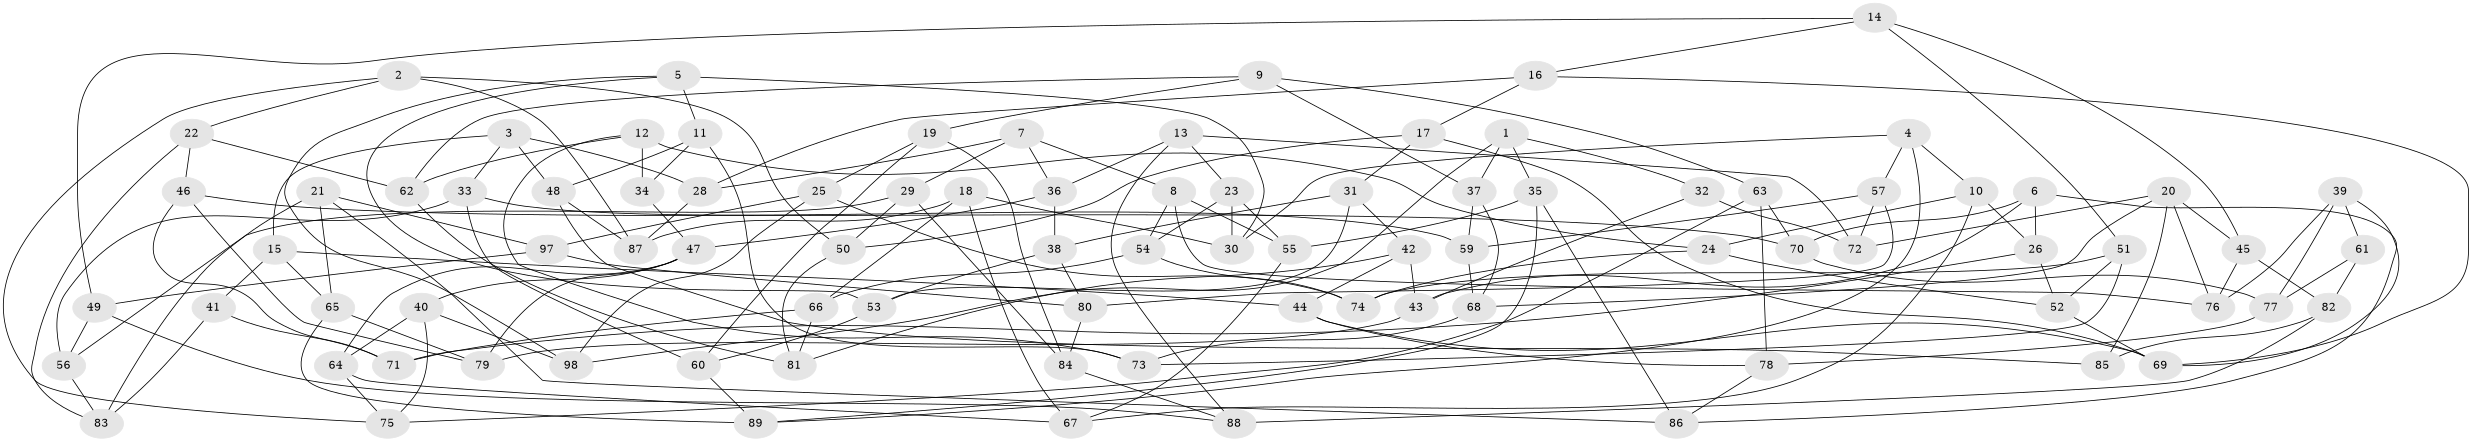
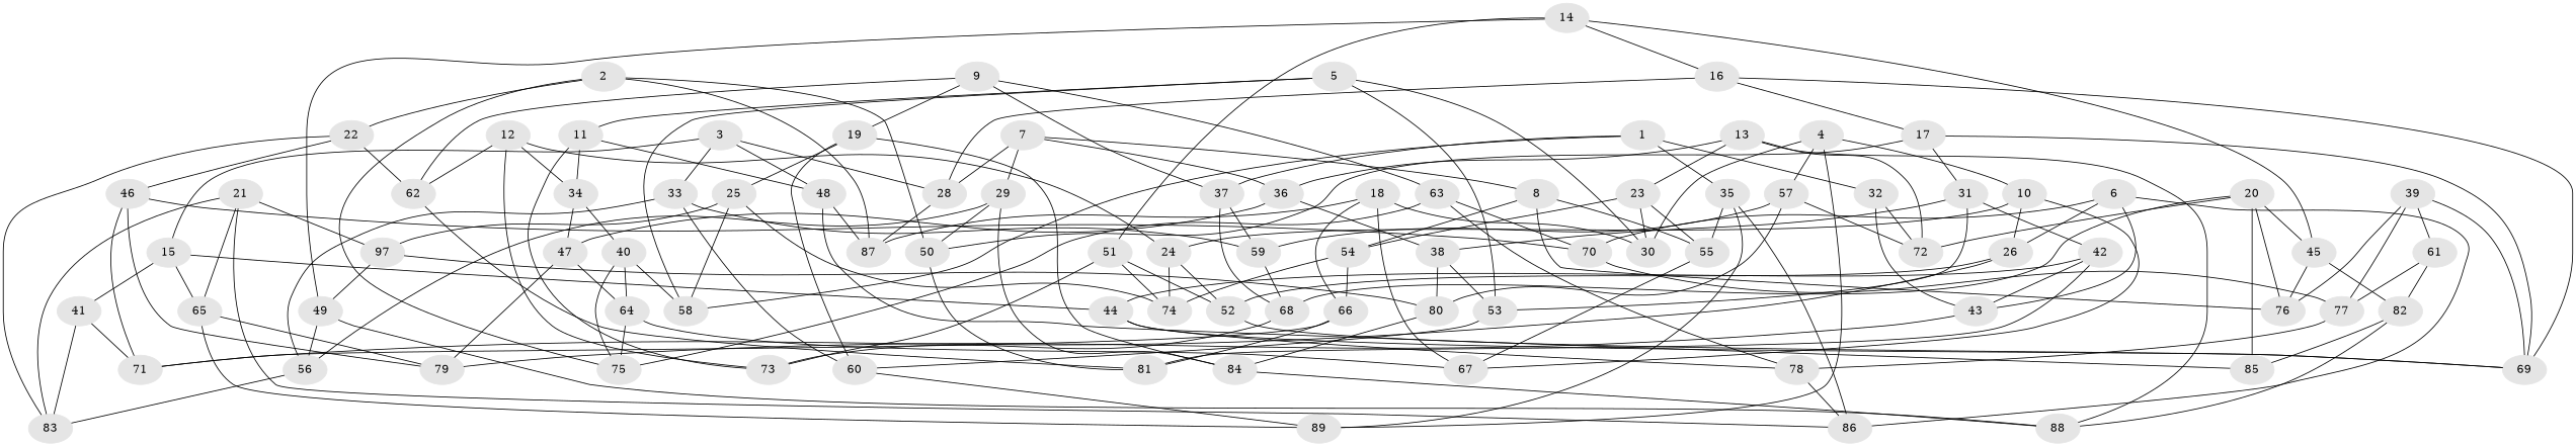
  graph {
    node [color=gray90 style=filled]
    1
    32
    35
    37
-   58 [label=98]
+   58
    43
    72
    89
    86
    55
    68
    59
    2
    22
    50
    75
    87
    62
    83
    46
    81
    3
    15
    28
    33
    48
    41
    44
    65
    60
    56
    85
    4
    10
    30
    57
    26
    24
    67
    80
    5
    11
    53
    34
    73
    6
    70
    52
    71
    79
    77
    7
    8
    29
    36
    54
    76
    84
    38
    47
    66
    74
    9
    19
    63
    25
    78
    40
    12
    13
    23
    88
    14
    16
    45
    49
    51
    17
    69
    82
    31
    42
    18
    n84 [label=97]
    20
    21
    64
    39
    61
    1 -- 32
    1 -- 35
    1 -- 37
    1 -- 58
    32 -- 43
    32 -- 72
    35 -- 89
    35 -- 86
    35 -- 55
    37 -- 68
    37 -- 59
    43 -- 79
    55 -- 67
    68 -- 73
    59 -- 68
    2 -- 22
    2 -- 50
    2 -- 75
    2 -- 87
    22 -- 62
    22 -- 83
    22 -- 46
    50 -- 81
    62 -- 81
    46 -- 70
    46 -- 71
    46 -- 79
    3 -- 15
    3 -- 28
    3 -- 33
    3 -- 48
    15 -- 41
    15 -- 44
    15 -- 65
    28 -- 87
    33 -- 59
    33 -- 60
    33 -- 56
    48 -- 87
    48 -- 85
    41 -- 83
    41 -- 71
    44 -- 78
    44 -- 69
    65 -- 89
    65 -- 79
    60 -- 89
    56 -- 83
    4 -- 89
    4 -- 10
    4 -- 30
    4 -- 57
    10 -- 26
    10 -- 24
    10 -- 67
    57 -- 72
    57 -- 59
    57 -- 80
    26 -- 52
    26 -- 71
    24 -- 52
    24 -- 74
    80 -- 84
    5 -- 58
    5 -- 30
    5 -- 11
    5 -- 53
    11 -- 48
    11 -- 34
    11 -- 73
    53 -- 60
    34 -- 47
-   47 -- 40
+   34 -- 40
    6 -- 43
    6 -- 86
    6 -- 26
    6 -- 70
    70 -- 77
    52 -- 69
    77 -- 78
    7 -- 28
    7 -- 8
    7 -- 29
    7 -- 36
    8 -- 55
    8 -- 54
    8 -- 76
    29 -- 50
    29 -- 56
    29 -- 84
    36 -- 38
    36 -- 47
    54 -- 66
    54 -- 74
    84 -- 88
    38 -- 80
    38 -- 53
    47 -- 79
    47 -- 64
    66 -- 81
    66 -- 71
    9 -- 37
    9 -- 62
    9 -- 19
    9 -- 63
    19 -- 60
    19 -- 84
    19 -- 25
    63 -- 75
    63 -- 70
    63 -- 78
    25 -- 58
    25 -- 74
    25 -- n84
    78 -- 86
    40 -- 58
    40 -- 75
    40 -- 64
    12 -- 62
    12 -- 24
    12 -- 34
    12 -- 73
    13 -- 72
    13 -- 36
    13 -- 23
    13 -- 88
    23 -- 55
    23 -- 30
    23 -- 54
    14 -- 16
    14 -- 45
    14 -- 49
    14 -- 51
    16 -- 28
    16 -- 17
    16 -- 69
    45 -- 76
    45 -- 82
    49 -- 56
    49 -- 88
    51 -- 73
    51 -- 52
    51 -- 74
    17 -- 50
    17 -- 69
    17 -- 31
    82 -- 85
    82 -- 88
    31 -- 53
    31 -- 38
    31 -- 42
    42 -- 43
    42 -- 81
    42 -- 44
    18 -- 87
    18 -- 30
    18 -- 67
    18 -- 66
    n84 -- 80
    n84 -- 49
    20 -- 72
    20 -- 68
    20 -- 85
    20 -- 76
    20 -- 45
    21 -- 86
    21 -- 83
    21 -- 65
    21 -- n84
    64 -- 75
    64 -- 67
    39 -- 77
    39 -- 76
    39 -- 69
    39 -- 61
    61 -- 77
    61 -- 82
  }
